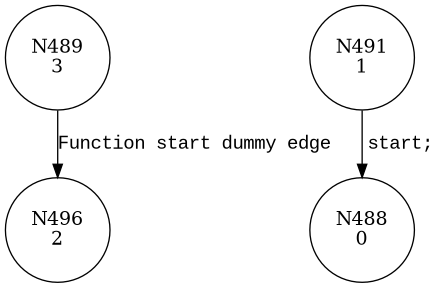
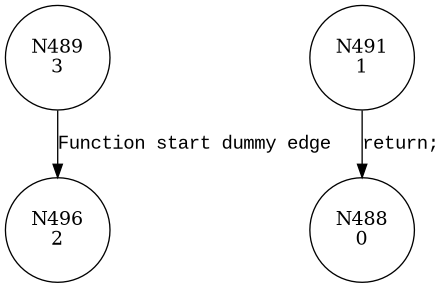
  digraph {
    node [shape=circle]
    edge [fontname="Courier New"]
    n1 [label="N489\n3"]
    n2 [label="N496\n2"]
    n3 [label="N491\n1"]
    n4 [label="N488\n0"]
    n1 -> n2 [label="Function start dummy edge"]
-   n3 -> n4 [label="start;"]
+   n3 -> n4 [label="return;"]
  }
